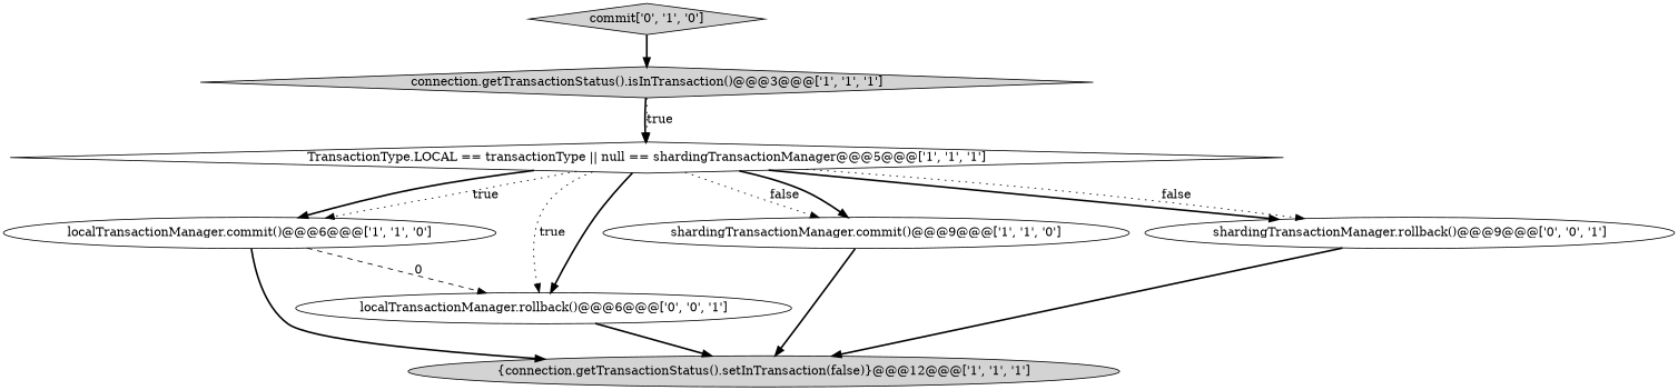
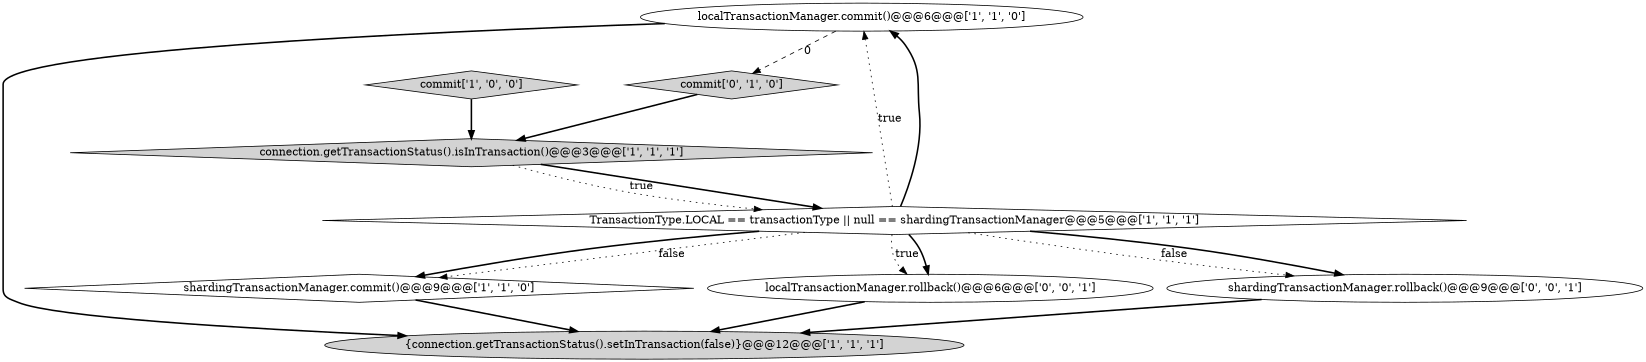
  digraph {
    node [fillcolor=white shape=ellipse style=filled]
    edge [style=bold]
    n1 [fillcolor=lightgray label="{connection.getTransactionStatus().setInTransaction(false)}@@@12@@@['1', '1', '1']"]
    n2 [label="localTransactionManager.commit()@@@6@@@['1', '1', '0']"]
    n3 [label="localTransactionManager.rollback()@@@6@@@['0', '0', '1']"]
-   n4 [label="shardingTransactionManager.commit()@@@9@@@['1', '1', '0']"]
+   n4 [label="shardingTransactionManager.commit()@@@9@@@['1', '1', '0']" shape=diamond]
    n5 [label="shardingTransactionManager.rollback()@@@9@@@['0', '0', '1']"]
+   n6 [fillcolor=lightgray label="commit['1', '0', '0']" shape=diamond]
    n7 [fillcolor=lightgray label="connection.getTransactionStatus().isInTransaction()@@@3@@@['1', '1', '1']" shape=diamond]
    n8 [label="TransactionType.LOCAL == transactionType || null == shardingTransactionManager@@@5@@@['1', '1', '1']" shape=diamond]
    n9 [fillcolor=lightgray label="commit['0', '1', '0']" shape=diamond]
    n2 -> n1
-   n2 -> n3 [label=0 style=dashed]
+   n2 -> n9 [label=0 style=dashed]
    n3 -> n1
    n4 -> n1
    n5 -> n1
+   n6 -> n7
    n7 -> n8
    n7 -> n8 [label=true style=dotted]
    n8 -> n2
    n8 -> n2 [label=true style=dotted]
    n8 -> n3 [label=true style=dotted]
    n8 -> n3
    n8 -> n4 [label=false style=dotted]
    n8 -> n4
    n8 -> n5
    n8 -> n5 [label=false style=dotted]
    n9 -> n7
  }
